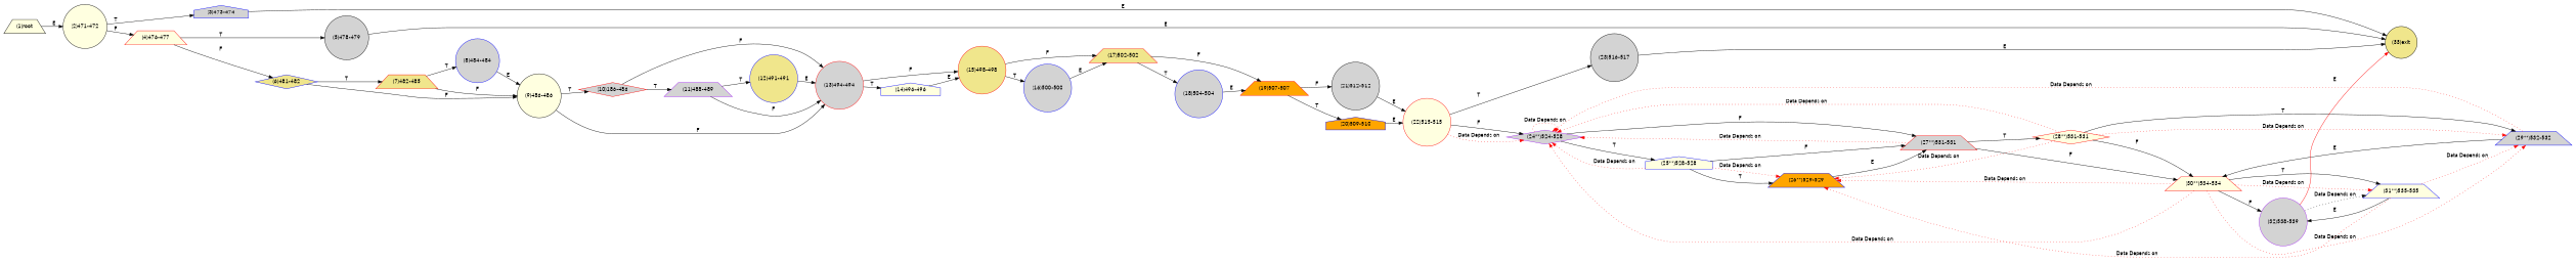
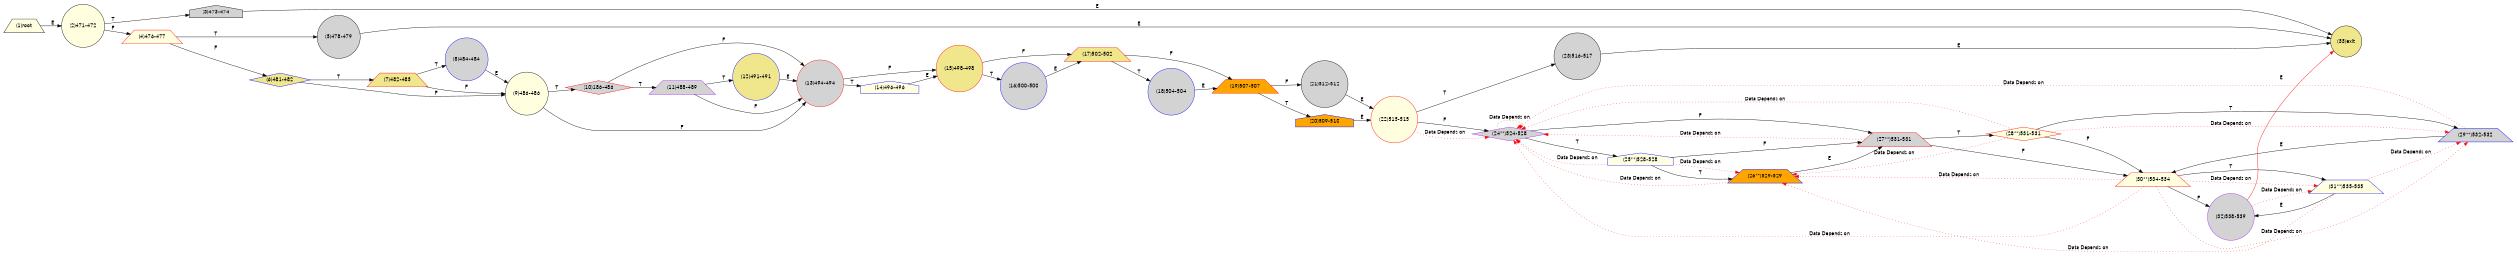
  digraph {
    fontname=Lato
    rankdir=LR
    node [fillcolor=lightgrey fontname=Lato shape=circle style=filled color=red]
    edge [fontname=Lato]
    n1 [fillcolor=lightyellow label="(1)root" shape=trapezium color=""]
    n2 [fillcolor=lightyellow label="(2)471-472" color=""]
-   n3 [label="(3)473-474" shape=house color=blue]
+   n3 [label="(3)473-474" shape=house color=""]
    n4 [fillcolor=lightyellow label="(4)476-477" shape=trapezium]
    n5 [fillcolor=khaki label="(33)exit" color=""]
    n6 [label="(5)478-479" color=""]
    n7 [color=blue fillcolor=khaki label="(6)481-482" shape=diamond]
    n8 [fillcolor=khaki label="(7)482-485" shape=trapezium]
    n9 [fillcolor=lightyellow label="(9)486-486" color=""]
    n10 [color=blue label="(8)484-484"]
    n11 [label="(10)186-486" shape=diamond]
    n12 [label="(13)494-494"]
    n13 [color=purple label="(11)488-489" shape=trapezium]
    n14 [color=blue fillcolor=lightyellow label="(14)496-496" shape=house]
    n15 [fillcolor=khaki label="(15)498-498"]
    n16 [color=blue fillcolor=khaki label="(12)491-491"]
    n17 [fillcolor=khaki label="(17)502-502" shape=trapezium]
    n18 [color=blue label="(16)500-500"]
    n19 [fillcolor=orange label="(19)507-507" shape=trapezium]
    n20 [color=blue label="(18)504-504"]
    n21 [label="(21)512-512" color=""]
    n22 [color=blue fillcolor=orange label="(20)509-510" shape=house]
    n23 [fillcolor=lightyellow label="(22)515-515"]
    n24 [label="(23)516-517" color=""]
    n25 [color=purple label="(24**)524-528" shape=diamond]
    n26 [color=blue fillcolor=lightyellow label="(25**)528-528" shape=house]
    n27 [label="(27**)531-531" shape=trapezium]
    n28 [color=blue fillcolor=orange label="(26**)529-529" shape=trapezium]
    n29 [fillcolor=lightyellow label="(28**)531-531" shape=diamond]
    n30 [fillcolor=lightyellow label="(30**)534-534" shape=trapezium]
    n31 [color=blue label="(29**)532-532" shape=trapezium]
    n32 [color=blue fillcolor=lightyellow label="(31**)535-535" shape=trapezium]
    n33 [color=purple label="(32)538-539"]
    n1 -> n2 [label=E]
    n2 -> n3 [label=T]
    n2 -> n4 [label=F]
    n3 -> n5 [label=E]
    n4 -> n6 [label=T]
    n4 -> n7 [label=F]
    n6 -> n5 [label=E]
    n7 -> n8 [label=T]
    n7 -> n9 [label=F]
    n8 -> n9 [label=F]
    n8 -> n10 [label=T]
    n9 -> n11 [label=T]
    n9 -> n12 [label=F]
    n10 -> n9 [label=E]
    n11 -> n12 [label=F]
    n11 -> n13 [label=T]
    n12 -> n14 [label=T]
    n12 -> n15 [label=F]
    n13 -> n12 [label=F]
    n13 -> n16 [label=T]
    n14 -> n15 [label=E]
    n15 -> n17 [label=F]
    n15 -> n18 [label=T]
    n16 -> n12 [label=E]
    n17 -> n19 [label=F]
    n17 -> n20 [label=T]
    n18 -> n17 [label=E]
    n19 -> n21 [label=F]
    n19 -> n22 [label=T]
    n20 -> n19 [label=E]
    n21 -> n23 [label=E]
    n22 -> n23 [label=E]
    n23 -> n24 [label=T]
    n23 -> n25 [label=F]
    n23 -> n25 [color=red label="Data Depends on" style=dotted]
    n24 -> n5 [label=E]
    n25 -> n25 [color=red label="Data Depends on" style=dotted]
    n25 -> n26 [label=T]
    n25 -> n27 [label=F]
    n26 -> n25 [color=red label="Data Depends on" style=dotted]
    n26 -> n27 [label=F]
    n26 -> n28 [label=T]
    n26 -> n28 [color=red label="Data Depends on" style=dotted]
    n27 -> n25 [color=red label="Data Depends on" style=dotted]
    n27 -> n29 [label=T]
    n27 -> n30 [label=F]
+   n28 -> n25 [color=red label="Data Depends on" style=dotted]
    n28 -> n27 [label=E]
    n29 -> n25 [color=red label="Data Depends on" style=dotted]
    n29 -> n28 [color=red label="Data Depends on" style=dotted]
    n29 -> n30 [label=F]
    n29 -> n31 [label=T]
    n29 -> n31 [color=red label="Data Depends on" style=dotted]
    n30 -> n25 [color=red label="Data Depends on" style=dotted]
    n30 -> n28 [color=red label="Data Depends on" style=dotted]
    n30 -> n31 [color=red label="Data Depends on" style=dotted]
    n30 -> n32 [label=T]
    n30 -> n32 [color=red label="Data Depends on" style=dotted]
    n30 -> n33 [label=F]
    n31 -> n25 [color=red label="Data Depends on" style=dotted]
    n31 -> n30 [label=E]
    n32 -> n28 [color=red label="Data Depends on" style=dotted]
    n32 -> n31 [color=red label="Data Depends on" style=dotted]
    n32 -> n33 [label=E]
    n33 -> n5 [color=red label=E]
-   n33 -> n32 [color=black label="Data Depends on" style=dotted]
+   n33 -> n32 [color=red label="Data Depends on" style=dotted]
  }
